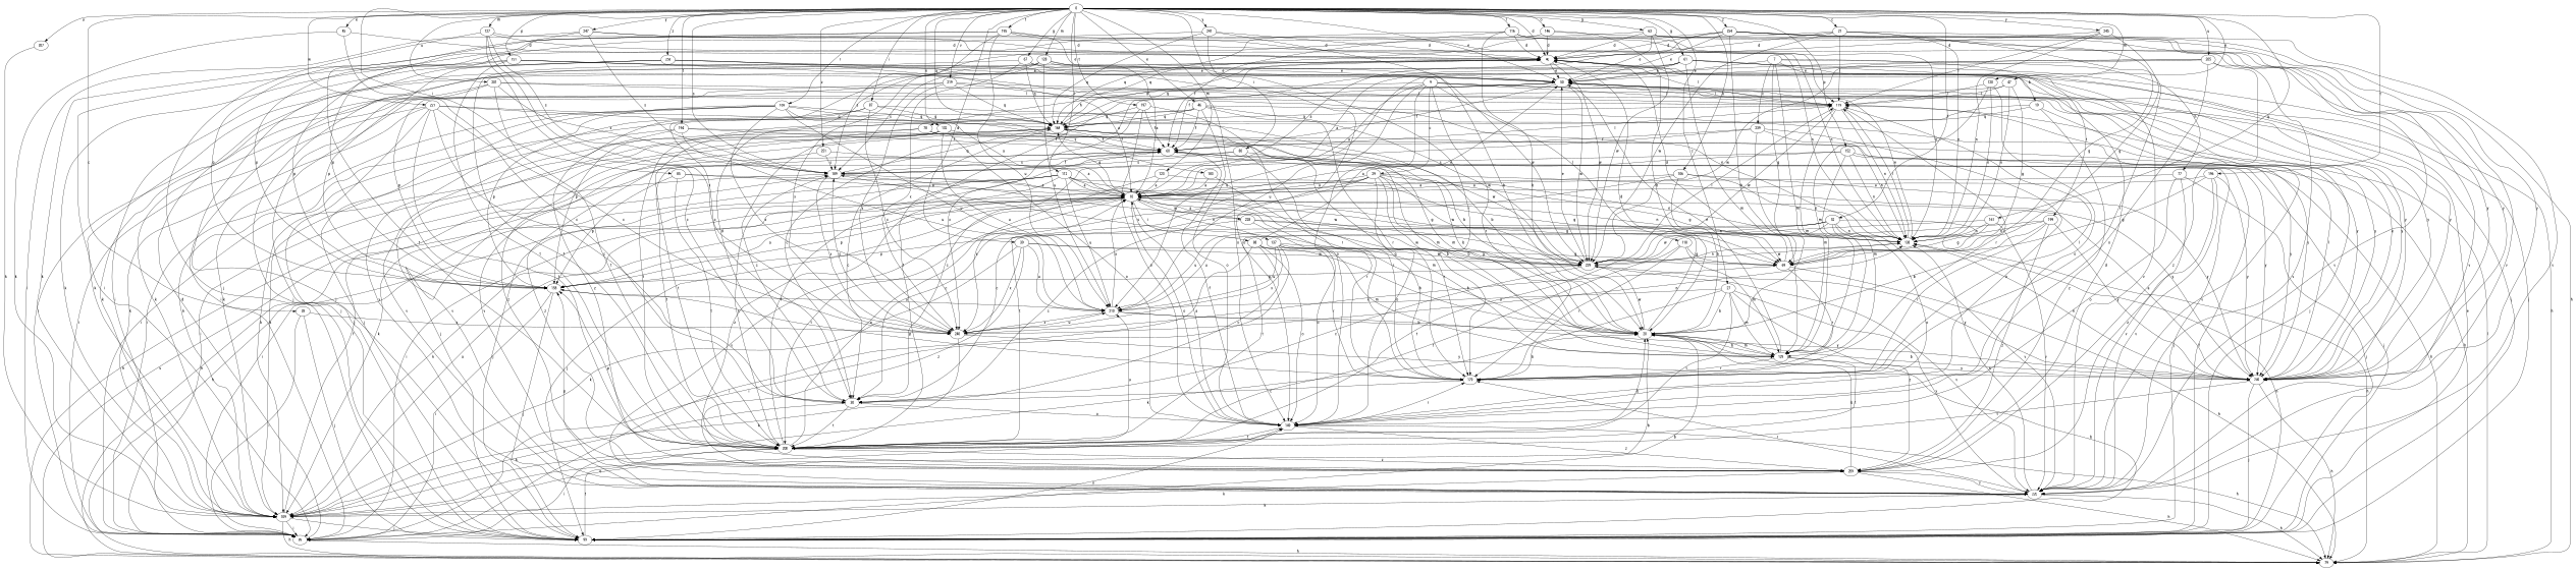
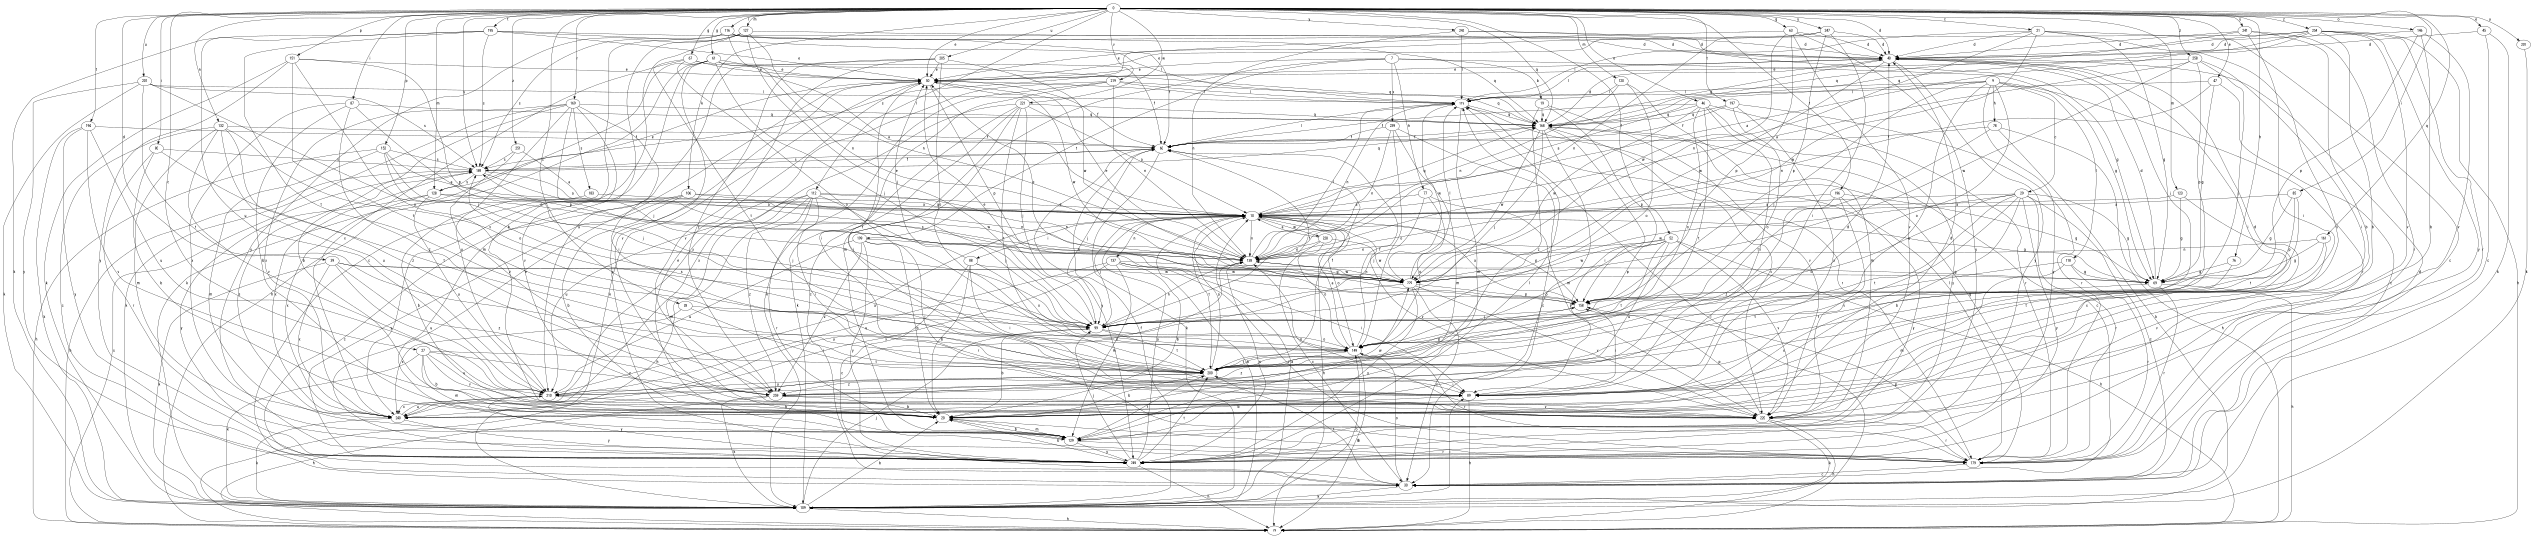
  strict digraph {
    fontname="Roboto Condensed"
    node [fontname="Roboto Condensed"]
    edge [fontname="Roboto Condensed"]
    0
    21
    27
    28
    39
    40
    45
    46
    47
    50
    52
    61
    63
    67
+   76
    80
    85
    87
    106
    112
    116
    120
    123
    127
    128
    132
    146
    151
    152
    161
    168
    169
    189
    194
    195
    196
    197
    201
    205
    207
    219
    221
    241
    245
    247
    251
    254
    258
    69
    119
    138
    220
    229
    30
    129
    210
    109
    200
    259
    20
    99
    89
    240
    249
    149
    179
    60
    158
    79
    10
    183
    7
    19
    77
    199
    239
    9
    29
    78
    118
    88
    137
    228
    0 -> 21 [label=c]
    0 -> 27 [label=c]
    0 -> 28 [label=c]
    0 -> 39 [label=d]
    0 -> 40 [label=d]
    0 -> 45 [label=e]
    0 -> 46 [label=e]
    0 -> 47 [label=e]
    0 -> 50 [label=e]
    0 -> 52 [label=f]
    0 -> 61 [label=g]
    0 -> 63 [label=g]
    0 -> 67 [label=g]
+   0 -> 76 [label=h]
    0 -> 80 [label=i]
    0 -> 85 [label=i]
    0 -> 87 [label=i]
    0 -> 106 [label=k]
    0 -> 112 [label=l]
    0 -> 116 [label=l]
    0 -> 120 [label=m]
    0 -> 123 [label=m]
    0 -> 127 [label=m]
    0 -> 128 [label=m]
    0 -> 132 [label=n]
    0 -> 146 [label=o]
    0 -> 151 [label=p]
    0 -> 152 [label=p]
    0 -> 161 [label=q]
    0 -> 168 [label=q]
    0 -> 169 [label=r]
    0 -> 189 [label=s]
    0 -> 194 [label=t]
    0 -> 195 [label=t]
    0 -> 196 [label=t]
    0 -> 197 [label=t]
    0 -> 201 [label=u]
    0 -> 205 [label=u]
    0 -> 207 [label=u]
    0 -> 219 [label=v]
    0 -> 221 [label=w]
    0 -> 241 [label=y]
    0 -> 245 [label=y]
    0 -> 247 [label=y]
    0 -> 251 [label=z]
    0 -> 254 [label=z]
    0 -> 258 [label=z]
    21 -> 40 [label=d]
    21 -> 69 [label=g]
    21 -> 119 [label=l]
    21 -> 138 [label=n]
    21 -> 220 [label=v]
    21 -> 229 [label=w]
    21 -> 30 [label=c]
    27 -> 220 [label=v]
    27 -> 129 [label=m]
    27 -> 210 [label=u]
    27 -> 109 [label=k]
    27 -> 200 [label=t]
    27 -> 259 [label=z]
    27 -> 20 [label=b]
    28 -> 99 [label=j]
    28 -> 89 [label=i]
    28 -> 240 [label=x]
    39 -> 69 [label=g]
    39 -> 229 [label=w]
    39 -> 210 [label=u]
    39 -> 109 [label=k]
    39 -> 259 [label=z]
    39 -> 240 [label=x]
    40 -> 50 [label=e]
    40 -> 168 [label=q]
    40 -> 119 [label=l]
    40 -> 229 [label=w]
    40 -> 99 [label=j]
    40 -> 89 [label=i]
    40 -> 249 [label=y]
    45 -> 40 [label=d]
    45 -> 30 [label=c]
    45 -> 109 [label=k]
    46 -> 168 [label=q]
    46 -> 229 [label=w]
    46 -> 200 [label=t]
    46 -> 89 [label=i]
    46 -> 249 [label=y]
    46 -> 149 [label=o]
    46 -> 179 [label=r]
    46 -> 60 [label=f]
    47 -> 69 [label=g]
    47 -> 119 [label=l]
    47 -> 138 [label=n]
    47 -> 30 [label=c]
    50 -> 119 [label=l]
    50 -> 229 [label=w]
    50 -> 109 [label=k]
    50 -> 200 [label=t]
    50 -> 249 [label=y]
    50 -> 60 [label=f]
    50 -> 158 [label=p]
    52 -> 138 [label=n]
    52 -> 220 [label=v]
    52 -> 229 [label=w]
    52 -> 210 [label=u]
    52 -> 200 [label=t]
    52 -> 149 [label=o]
    52 -> 158 [label=p]
    52 -> 79 [label=h]
    61 -> 50 [label=e]
    61 -> 220 [label=v]
    61 -> 129 [label=m]
    61 -> 109 [label=k]
    61 -> 99 [label=j]
    61 -> 60 [label=f]
    61 -> 79 [label=h]
    61 -> 10 [label=a]
    63 -> 40 [label=d]
    63 -> 50 [label=e]
    63 -> 220 [label=v]
    63 -> 229 [label=w]
    63 -> 249 [label=y]
    63 -> 158 [label=p]
    67 -> 50 [label=e]
    67 -> 168 [label=q]
    67 -> 200 [label=t]
    67 -> 240 [label=x]
    67 -> 149 [label=o]
+   76 -> 69 [label=g]
+   76 -> 200 [label=t]
    80 -> 189 [label=s]
    80 -> 200 [label=t]
    80 -> 20 [label=b]
    80 -> 179 [label=r]
    85 -> 69 [label=g]
    85 -> 200 [label=t]
    85 -> 158 [label=p]
    85 -> 10 [label=a]
    87 -> 168 [label=q]
    87 -> 259 [label=z]
    87 -> 20 [label=b]
    87 -> 240 [label=x]
    87 -> 158 [label=p]
    106 -> 138 [label=n]
    106 -> 30 [label=c]
    106 -> 20 [label=b]
    106 -> 249 [label=y]
    106 -> 10 [label=a]
    112 -> 138 [label=n]
    112 -> 129 [label=m]
    112 -> 210 [label=u]
    112 -> 259 [label=z]
    112 -> 99 [label=j]
    112 -> 89 [label=i]
    112 -> 179 [label=r]
    112 -> 79 [label=h]
    112 -> 10 [label=a]
    116 -> 40 [label=d]
    116 -> 168 [label=q]
    116 -> 138 [label=n]
    116 -> 20 [label=b]
    116 -> 249 [label=y]
    116 -> 60 [label=f]
    120 -> 119 [label=l]
    120 -> 138 [label=n]
    120 -> 129 [label=m]
    120 -> 149 [label=o]
    123 -> 69 [label=g]
    123 -> 240 [label=x]
    123 -> 10 [label=a]
    127 -> 40 [label=d]
    127 -> 189 [label=s]
    127 -> 138 [label=n]
    127 -> 30 [label=c]
    127 -> 99 [label=j]
    127 -> 240 [label=x]
    128 -> 50 [label=e]
-   128 -> 189 [label=s]
+   189 -> 128 [label=s]
    128 -> 210 [label=u]
    128 -> 99 [label=j]
    128 -> 240 [label=x]
    128 -> 249 [label=y]
    128 -> 10 [label=a]
    132 -> 220 [label=v]
    132 -> 30 [label=c]
    132 -> 129 [label=m]
    132 -> 210 [label=u]
    132 -> 259 [label=z]
    132 -> 149 [label=o]
    132 -> 60 [label=f]
    146 -> 40 [label=d]
    146 -> 220 [label=v]
    146 -> 20 [label=b]
    146 -> 158 [label=p]
    151 -> 50 [label=e]
    151 -> 109 [label=k]
    151 -> 200 [label=t]
    151 -> 249 [label=y]
    151 -> 149 [label=o]
    151 -> 158 [label=p]
    152 -> 189 [label=s]
    152 -> 138 [label=n]
    152 -> 129 [label=m]
    152 -> 99 [label=j]
    152 -> 79 [label=h]
    152 -> 10 [label=a]
    161 -> 69 [label=g]
    161 -> 138 [label=n]
    161 -> 220 [label=v]
    161 -> 200 [label=t]
    168 -> 40 [label=d]
    168 -> 220 [label=v]
    168 -> 229 [label=w]
    168 -> 30 [label=c]
    168 -> 129 [label=m]
    168 -> 99 [label=j]
    168 -> 89 [label=i]
    168 -> 60 [label=f]
    169 -> 168 [label=q]
    169 -> 220 [label=v]
    169 -> 210 [label=u]
    169 -> 109 [label=k]
    169 -> 20 [label=b]
    169 -> 99 [label=j]
    169 -> 89 [label=i]
    169 -> 240 [label=x]
    169 -> 183 [label=s]
    189 -> 168 [label=q]
    189 -> 229 [label=w]
    189 -> 240 [label=x]
    189 -> 60 [label=f]
    189 -> 79 [label=h]
    189 -> 10 [label=a]
    194 -> 220 [label=v]
    194 -> 210 [label=u]
    194 -> 109 [label=k]
    194 -> 249 [label=y]
    194 -> 60 [label=f]
    195 -> 40 [label=d]
    195 -> 50 [label=e]
    195 -> 189 [label=s]
    195 -> 119 [label=l]
    195 -> 210 [label=u]
    195 -> 109 [label=k]
    195 -> 200 [label=t]
    196 -> 69 [label=g]
    196 -> 220 [label=v]
    196 -> 259 [label=z]
    196 -> 249 [label=y]
    196 -> 10 [label=a]
    197 -> 168 [label=q]
    197 -> 240 [label=x]
    197 -> 149 [label=o]
    197 -> 179 [label=r]
    197 -> 60 [label=f]
    201 -> 189 [label=s]
    201 -> 119 [label=l]
    201 -> 109 [label=k]
    201 -> 200 [label=t]
    201 -> 99 [label=j]
    201 -> 249 [label=y]
    205 -> 50 [label=e]
    205 -> 220 [label=v]
    205 -> 229 [label=w]
    205 -> 210 [label=u]
    205 -> 259 [label=z]
    205 -> 149 [label=o]
    207 -> 109 [label=k]
    219 -> 168 [label=q]
    219 -> 119 [label=l]
    219 -> 138 [label=n]
    219 -> 109 [label=k]
    219 -> 89 [label=i]
    219 -> 240 [label=x]
    221 -> 168 [label=q]
    221 -> 30 [label=c]
    221 -> 109 [label=k]
    221 -> 200 [label=t]
    221 -> 99 [label=j]
    221 -> 89 [label=i]
    221 -> 240 [label=x]
    221 -> 10 [label=a]
    241 -> 40 [label=d]
    241 -> 168 [label=q]
    241 -> 20 [label=b]
    241 -> 89 [label=i]
    241 -> 179 [label=r]
    245 -> 40 [label=d]
    245 -> 69 [label=g]
    245 -> 119 [label=l]
    245 -> 138 [label=n]
    247 -> 40 [label=d]
    247 -> 189 [label=s]
    247 -> 138 [label=n]
    247 -> 89 [label=i]
    247 -> 158 [label=p]
    251 -> 189 [label=s]
    251 -> 259 [label=z]
    251 -> 10 [label=a]
    254 -> 40 [label=d]
    254 -> 50 [label=e]
    254 -> 168 [label=q]
    254 -> 220 [label=v]
    254 -> 20 [label=b]
    254 -> 249 [label=y]
    254 -> 179 [label=r]
    254 -> 79 [label=h]
    254 -> 10 [label=a]
    258 -> 50 [label=e]
    258 -> 229 [label=w]
    258 -> 99 [label=j]
    258 -> 89 [label=i]
    258 -> 158 [label=p]
    258 -> 10 [label=a]
    69 -> 40 [label=d]
    69 -> 240 [label=x]
    69 -> 179 [label=r]
    69 -> 79 [label=h]
    119 -> 168 [label=q]
    119 -> 138 [label=n]
    119 -> 229 [label=w]
    119 -> 129 [label=m]
    119 -> 179 [label=r]
    138 -> 50 [label=e]
    138 -> 119 [label=l]
    138 -> 229 [label=w]
    220 -> 138 [label=n]
    220 -> 109 [label=k]
    220 -> 179 [label=r]
    220 -> 158 [label=p]
    220 -> 79 [label=h]
    229 -> 50 [label=e]
    229 -> 189 [label=s]
    229 -> 119 [label=l]
    229 -> 138 [label=n]
    229 -> 220 [label=v]
    229 -> 30 [label=c]
-   158 -> 210 [label=u]
+   229 -> 210 [label=u]
    229 -> 249 [label=y]
    229 -> 158 [label=p]
    30 -> 40 [label=d]
    30 -> 109 [label=k]
    30 -> 200 [label=t]
    30 -> 149 [label=o]
    129 -> 50 [label=e]
    129 -> 200 [label=t]
    129 -> 20 [label=b]
    129 -> 249 [label=y]
    129 -> 179 [label=r]
    210 -> 20 [label=b]
    210 -> 240 [label=x]
    210 -> 249 [label=y]
    210 -> 10 [label=a]
    109 -> 20 [label=b]
    109 -> 99 [label=j]
    109 -> 89 [label=i]
    109 -> 149 [label=o]
    109 -> 60 [label=f]
    109 -> 79 [label=h]
    109 -> 10 [label=a]
    200 -> 189 [label=s]
    200 -> 210 [label=u]
    200 -> 259 [label=z]
    200 -> 20 [label=b]
    200 -> 89 [label=i]
    200 -> 60 [label=f]
    200 -> 158 [label=p]
    200 -> 10 [label=a]
    259 -> 40 [label=d]
    259 -> 220 [label=v]
    259 -> 109 [label=k]
    259 -> 20 [label=b]
    259 -> 79 [label=h]
    20 -> 40 [label=d]
    20 -> 229 [label=w]
    20 -> 129 [label=m]
    99 -> 50 [label=e]
    99 -> 138 [label=n]
    99 -> 200 [label=t]
    99 -> 20 [label=b]
    99 -> 149 [label=o]
    99 -> 60 [label=f]
    89 -> 40 [label=d]
    89 -> 20 [label=b]
    89 -> 79 [label=h]
    240 -> 189 [label=s]
    240 -> 138 [label=n]
    240 -> 210 [label=u]
    240 -> 109 [label=k]
    240 -> 249 [label=y]
    249 -> 50 [label=e]
    249 -> 119 [label=l]
    249 -> 138 [label=n]
    249 -> 200 [label=t]
    249 -> 20 [label=b]
    249 -> 99 [label=j]
    249 -> 79 [label=h]
    249 -> 10 [label=a]
    149 -> 200 [label=t]
    149 -> 259 [label=z]
    149 -> 179 [label=r]
    149 -> 60 [label=f]
    149 -> 79 [label=h]
    149 -> 10 [label=a]
    179 -> 168 [label=q]
    179 -> 119 [label=l]
    179 -> 30 [label=c]
    179 -> 20 [label=b]
    179 -> 158 [label=p]
    60 -> 189 [label=s]
    60 -> 119 [label=l]
    60 -> 109 [label=k]
    60 -> 99 [label=j]
    60 -> 249 [label=y]
    158 -> 99 [label=j]
    158 -> 89 [label=i]
    158 -> 10 [label=a]
    79 -> 189 [label=s]
    79 -> 119 [label=l]
    10 -> 168 [label=q]
    10 -> 69 [label=g]
    10 -> 138 [label=n]
    10 -> 220 [label=v]
    10 -> 109 [label=k]
    10 -> 200 [label=t]
    10 -> 99 [label=j]
    10 -> 149 [label=o]
    10 -> 158 [label=p]
    10 -> 79 [label=h]
    10 -> 88 [label=i]
    10 -> 137 [label=n]
    10 -> 228 [label=w]
    183 -> 20 [label=b]
    183 -> 10 [label=a]
    7 -> 50 [label=e]
    7 -> 69 [label=g]
    7 -> 129 [label=m]
    7 -> 19 [label=b]
    7 -> 77 [label=h]
    7 -> 199 [label=t]
    7 -> 239 [label=x]
    19 -> 168 [label=q]
    19 -> 220 [label=v]
    19 -> 259 [label=z]
    19 -> 158 [label=p]
    77 -> 220 [label=v]
    77 -> 99 [label=j]
    77 -> 149 [label=o]
    77 -> 10 [label=a]
    199 -> 138 [label=n]
    199 -> 210 [label=u]
    199 -> 259 [label=z]
    199 -> 20 [label=b]
    199 -> 249 [label=y]
    199 -> 179 [label=r]
    239 -> 138 [label=n]
    239 -> 30 [label=c]
    239 -> 129 [label=m]
    239 -> 149 [label=o]
    239 -> 60 [label=f]
    9 -> 119 [label=l]
    9 -> 210 [label=u]
    9 -> 99 [label=j]
    9 -> 249 [label=y]
    9 -> 149 [label=o]
    9 -> 179 [label=r]
    9 -> 10 [label=a]
    9 -> 29 [label=c]
    9 -> 78 [label=h]
    9 -> 118 [label=l]
    29 -> 69 [label=g]
    29 -> 229 [label=w]
    29 -> 30 [label=c]
    29 -> 200 [label=t]
    29 -> 20 [label=b]
    29 -> 89 [label=i]
    29 -> 249 [label=y]
    29 -> 149 [label=o]
    29 -> 179 [label=r]
    29 -> 10 [label=a]
    78 -> 109 [label=k]
    78 -> 200 [label=t]
    78 -> 60 [label=f]
    78 -> 79 [label=h]
    118 -> 69 [label=g]
    118 -> 129 [label=m]
    118 -> 200 [label=t]
    118 -> 179 [label=r]
    88 -> 50 [label=e]
    88 -> 229 [label=w]
    88 -> 30 [label=c]
    88 -> 20 [label=b]
    88 -> 89 [label=i]
    88 -> 149 [label=o]
    137 -> 69 [label=g]
    137 -> 129 [label=m]
    137 -> 210 [label=u]
    137 -> 20 [label=b]
    137 -> 89 [label=i]
    137 -> 240 [label=x]
    137 -> 179 [label=r]
    228 -> 138 [label=n]
    228 -> 229 [label=w]
    228 -> 30 [label=c]
    228 -> 149 [label=o]
    228 -> 10 [label=a]
  }
